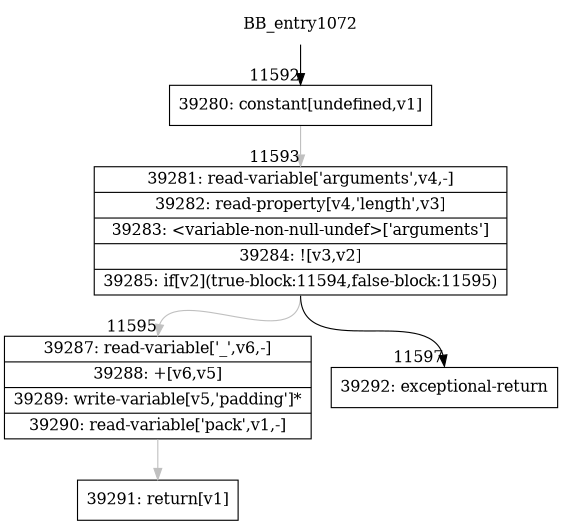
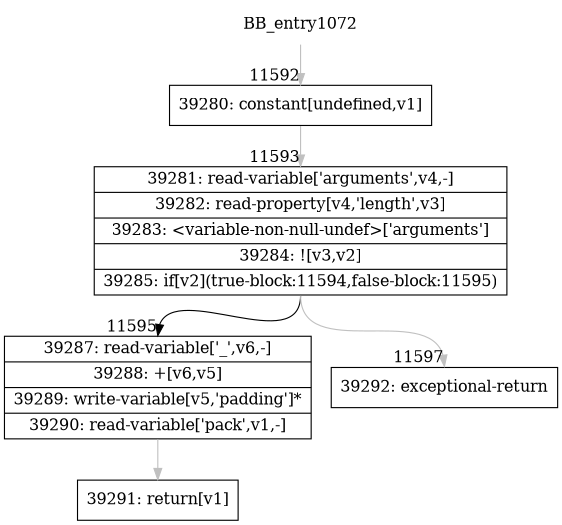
  digraph {
    rankdir=TD
    node [shape=record]
    edge [headport=n tailport=s color=gray]
    BB_entry1072 [shape=none]
    n2 [label="{39280: constant[undefined,v1]}"]
    n3 [label="{39281: read-variable['arguments',v4,-]|39282: read-property[v4,'length',v3]|39283: \<variable-non-null-undef\>['arguments']|39284: ![v3,v2]|39285: if[v2](true-block:11594,false-block:11595)}"]
    n4 [label="{39287: read-variable['_',v6,-]|39288: +[v6,v5]|39289: write-variable[v5,'padding']*|39290: read-variable['pack',v1,-]}"]
    n5 [label="{39292: exceptional-return}"]
    n6 [label="{39291: return[v1]}"]
-   BB_entry1072 -> n2 [headlabel="    11592" color=""]
+   BB_entry1072 -> n2 [headlabel="    11592"]
    n2 -> n3 [headlabel="      11593"]
-   n3 -> n4 [headlabel="      11595"]
-   n3 -> n5 [color=black headlabel="      11597"]
+   n3 -> n4 [headlabel="      11595" color=""]
+   n3 -> n5 [headlabel="      11597"]
    n4 -> n6
  }
